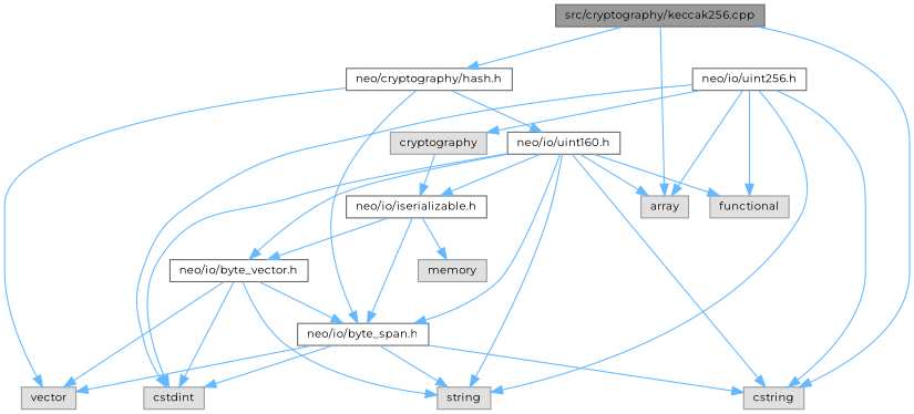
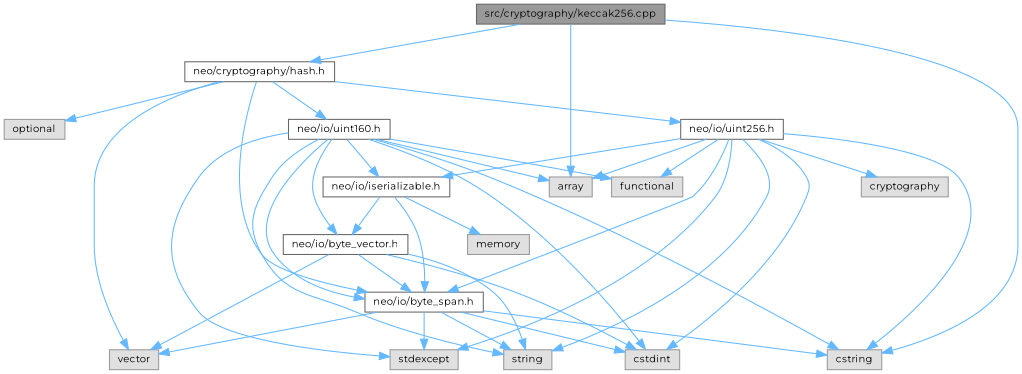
  digraph {
    fontname=Montserrat
    node [color=grey60 fillcolor="#E0E0E0" fontname=Montserrat fontsize=10 shape=box style=filled]
    edge [color=steelblue1 fontname=Montserrat fontsize=10 labelfontname=Helvetica labelfontsize=10 style=solid]
    n1 [color=gray40 fillcolor=grey60 fontcolor=black height=0.2 label="src/cryptography/keccak256.cpp" width=0.4]
    n2 [color=grey40 fillcolor=white height=0.2 label="neo/cryptography/hash.h" width=0.4]
    n3 [height=0.2 label=cstring width=0.4]
    n4 [height=0.2 label=array width=0.4]
    n5 [color=grey40 fillcolor=white height=0.2 label="neo/io/byte_span.h" width=0.4]
    n6 [height=0.2 label=vector width=0.4]
    n7 [color=grey40 fillcolor=white height=0.2 label="neo/io/uint160.h" width=0.4]
    n8 [color=grey40 fillcolor=white height=0.2 label="neo/io/uint256.h" width=0.4]
+   n9 [height=0.2 label=optional width=0.4]
    n10 [height=0.2 label=cstdint width=0.4]
+   n11 [height=0.2 label=stdexcept width=0.4]
    n12 [height=0.2 label=string width=0.4]
    n13 [color=grey40 fillcolor=white height=0.2 label="neo/io/byte_vector.h" width=0.4]
    n14 [color=grey40 fillcolor=white height=0.2 label="neo/io/iserializable.h" width=0.4]
    n15 [height=0.2 label=functional width=0.4]
    n16 [height=0.2 label=cryptography width=0.4]
    n17 [height=0.2 label=memory width=0.4]
    n1 -> n2
    n1 -> n3
    n1 -> n4
    n2 -> n5
    n2 -> n6
    n2 -> n7
+   n2 -> n8
+   n2 -> n9
    n5 -> n3
    n5 -> n6
    n5 -> n10
+   n5 -> n11
    n5 -> n12
    n7 -> n3
    n7 -> n4
    n7 -> n5
    n7 -> n10
+   n7 -> n11
    n7 -> n12
    n7 -> n13
    n7 -> n14
    n7 -> n15
    n8 -> n3
    n8 -> n4
+   n8 -> n5
    n8 -> n10
+   n8 -> n11
    n8 -> n12
-   n16 -> n14
+   n8 -> n14
    n8 -> n15
    n8 -> n16
    n13 -> n5
    n13 -> n6
    n13 -> n10
    n13 -> n12
    n14 -> n5
    n14 -> n13
    n14 -> n17
  }
